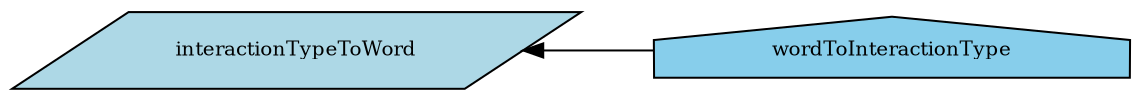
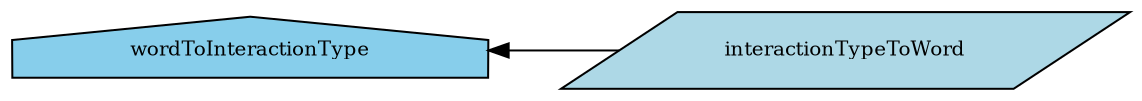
  digraph {
    rankdir=LR
    fontname="DejaVu Serif"
    node [color=black fontname="DejaVu Serif" fontsize=10 style=filled]
    n1 [fillcolor=skyblue fontcolor=black height=0.2 label=wordToInteractionType shape=house width=0.4]
    n2 [height=0.2 label=interactionTypeToWord shape=parallelogram width=0.4 fillcolor=lightblue]
-   n2 -> n1 [color=black dir=back fontname="DejaVu Serif" fontsize=10 labelfontname=Helvetica labelfontsize=10 style=solid]
+   n1 -> n2 [color=black dir=back fontname="DejaVu Serif" fontsize=10 labelfontname=Helvetica labelfontsize=10 style=solid]
  }
